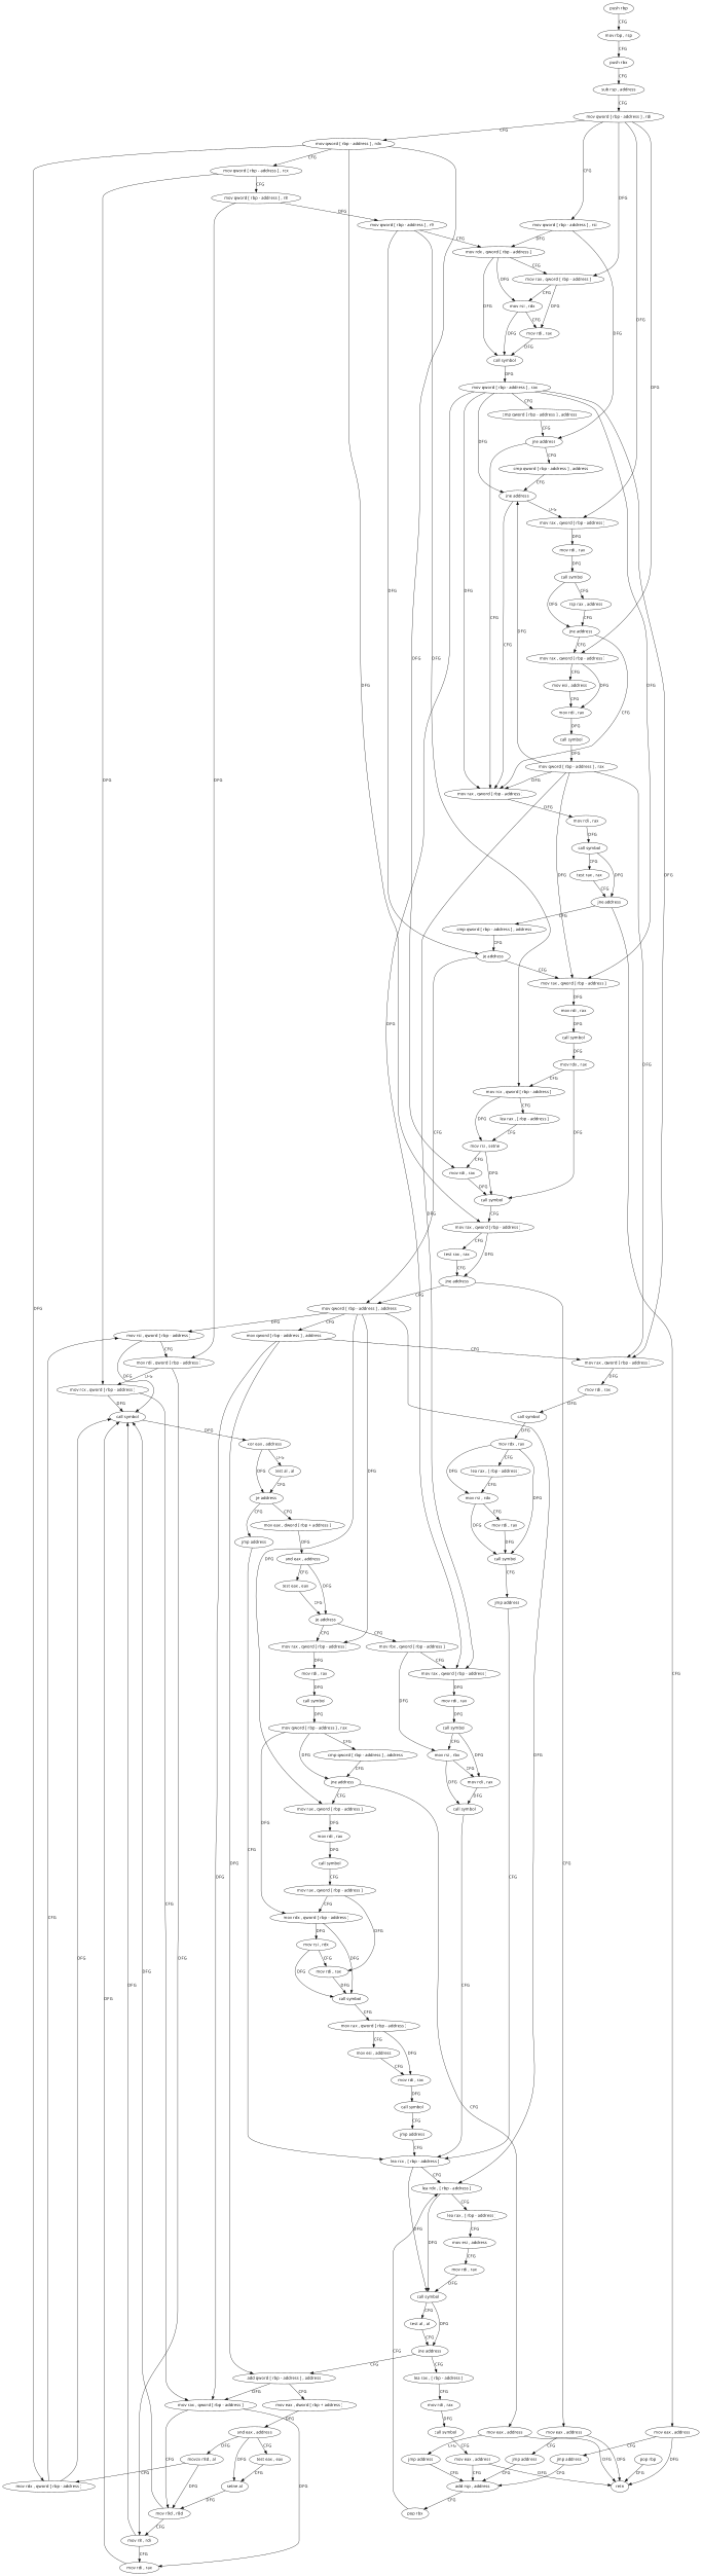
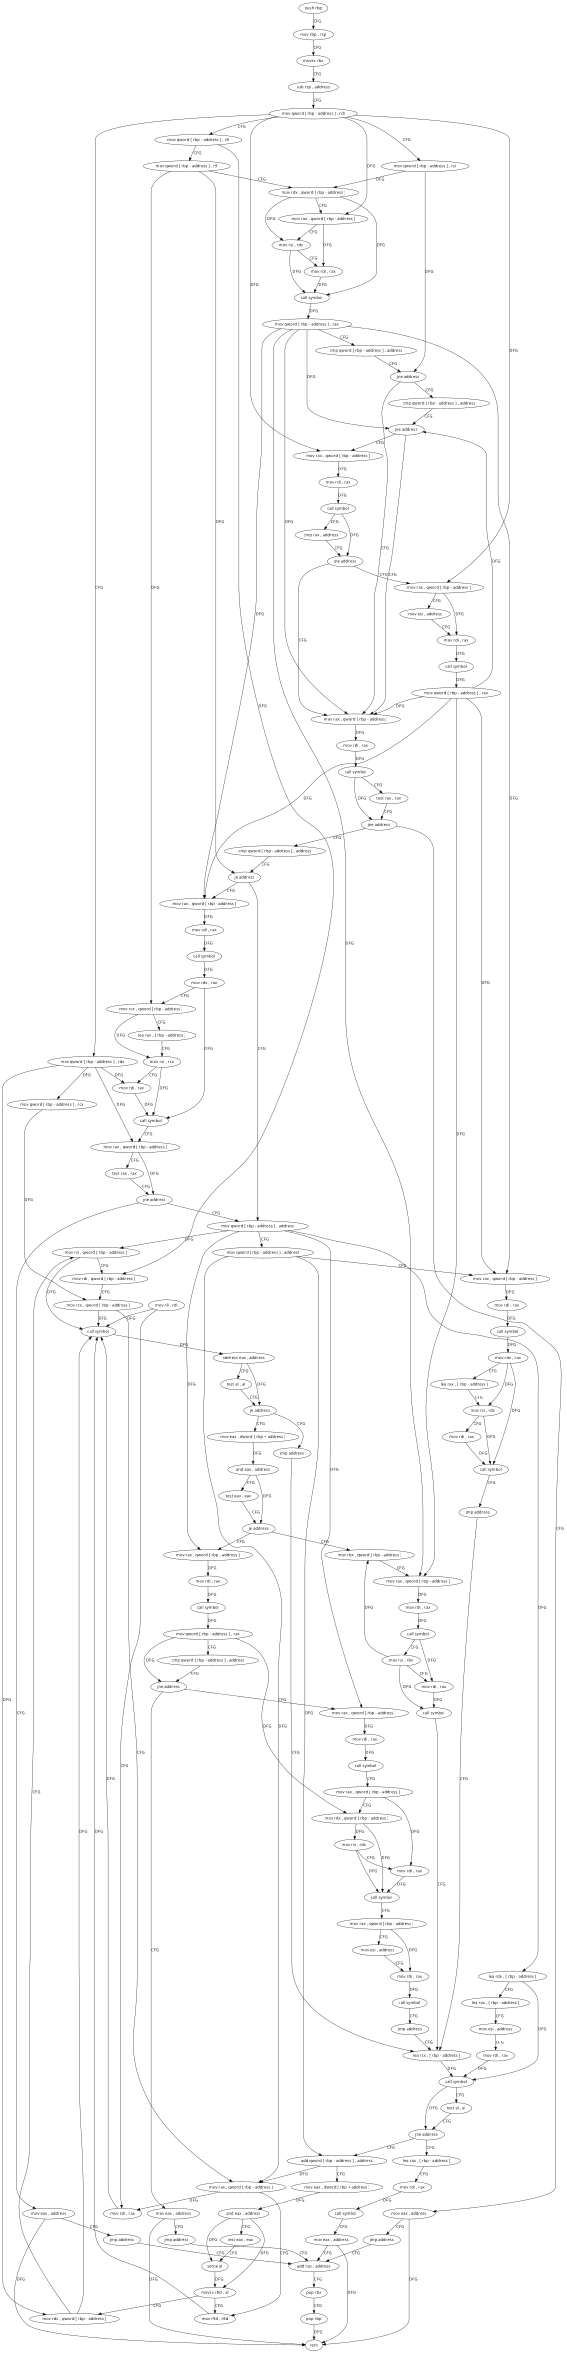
  digraph {
    fontname="Open Sans"
    node [fontname="Open Sans"]
    edge [fontname="Open Sans"]
    n1 [label="push rbp"]
    n2 [label="mov rbp , rsp"]
-   n3 [label="push rbx"]
+   n3 [label="movzx rbx"]
    n4 [label="sub rsp , address"]
    n5 [label="mov qword [ rbp - address ] , rdi"]
    n6 [label="mov qword [ rbp - address ] , rsi"]
    n7 [label="mov rax , qword [ rbp - address ]"]
    n8 [label="mov rax , qword [ rbp - address ]"]
    n9 [label="mov rax , qword [ rbp - address ]"]
    n10 [label="mov qword [ rbp - address ] , rdx"]
    n11 [label="mov rdx , qword [ rbp - address ]"]
    n12 [label="jne address"]
    n13 [label="mov rsi , rdx"]
    n14 [label="mov rdi , rax"]
    n15 [label="mov rdi , rax"]
    n16 [label="mov esi , address"]
    n17 [label="mov rdi , rax"]
    n18 [label="mov qword [ rbp - address ] , rcx"]
    n19 [label="mov rdi , rax"]
    n20 [label="mov rax , qword [ rbp - address ]"]
    n21 [label="mov rdx , qword [ rbp - address ]"]
    n22 [label="call symbol"]
    n23 [label="mov rax , qword [ rbp - address ]"]
    n24 [label="cmp qword [ rbp - address ] , address"]
    n25 [label="mov qword [ rbp - address ] , r8"]
    n26 [label="mov rcx , qword [ rbp - address ]"]
    n27 [label="call symbol"]
    n28 [label="test rax , rax"]
    n29 [label="jne address"]
    n30 [label="mov rsi , qword [ rbp - address ]"]
    n31 [label="call symbol"]
    n32 [label="mov qword [ rbp - address ] , r9"]
    n33 [label="mov rdi , qword [ rbp - address ]"]
    n34 [label="mov rax , qword [ rbp - address ]"]
    n35 [label="je address"]
    n36 [label="mov rcx , qword [ rbp - address ]"]
    n37 [label="mov r8 , rdi"]
    n38 [label="mov rax , qword [ rbp - address ]"]
    n39 [label="mov qword [ rbp - address ] , address"]
    n40 [label="lea rax , [ rbp - address ]"]
-   n41 [label="mov rsi , setne"]
+   n41 [label="mov rsi , rcx"]
    n42 [label="mov qword [ rbp - address ] , rax"]
    n43 [label="cmp qword [ rbp - address ] , address"]
    n44 [label="jne address"]
    n45 [label="mov rax , qword [ rbp - address ]"]
    n46 [label="mov rax , qword [ rbp - address ]"]
    n47 [label="mov rdi , rax"]
    n48 [label="mov rdi , rax"]
    n49 [label="mov rdi , rax"]
    n50 [label="mov rdi , rax"]
    n51 [label="call symbol"]
    n52 [label="test rax , rax"]
    n53 [label="jne address"]
    n54 [label="cmp qword [ rbp - address ] , address"]
    n55 [label="mov eax , address"]
    n56 [label="jmp address"]
    n57 [label=retn]
    n58 [label="add rsp , address"]
    n59 [label="call symbol"]
    n60 [label="mov qword [ rbp - address ] , address"]
    n61 [label="lea rdx , [ rbp - address ]"]
    n62 [label="mov rax , qword [ rbp - address ]"]
    n63 [label="mov rax , qword [ rbp - address ]"]
    n64 [label="add qword [ rbp - address ] , address"]
    n65 [label="call symbol"]
    n66 [label="lea rax , [ rbp - address ]"]
    n67 [label="mov rdi , rax"]
    n68 [label="mov rdi , rax"]
    n69 [label="call symbol"]
    n70 [label="pop rbx"]
    n71 [label="pop rbp"]
-   n72 [label="rsp rax , address"]
+   n72 [label="cmp rax , address"]
    n73 [label="jne address"]
    n74 [label="call symbol"]
    n75 [label="mov eax , dword [ rbp + address ]"]
    n76 [label="mov r9d , r8d"]
    n77 [label="mov rdi , rax"]
    n78 [label="call symbol"]
    n79 [label="mov rdx , rax"]
    n80 [label="lea rax , [ rbp - address ]"]
    n81 [label="mov rsi , rdx"]
    n82 [label="call symbol"]
    n83 [label="mov rdi , rax"]
    n84 [label="jmp address"]
    n85 [label="lea rcx , [ rbp - address ]"]
    n86 [label="test al , al"]
    n87 [label="jne address"]
    n88 [label="mov rdx , rax"]
    n89 [label="mov eax , address"]
    n90 [label="jmp address"]
    n91 [label="mov qword [ rbp - address ] , rax"]
    n92 [label="mov esi , address"]
    n93 [label="mov rdi , rax"]
    n94 [label="lea rax , [ rbp - address ]"]
    n95 [label="mov rdi , rax"]
    n96 [label="and eax , address"]
    n97 [label="call symbol"]
    n98 [label="test eax , eax"]
    n99 [label="setne al"]
    n100 [label="movzx r8d , al"]
-   n101 [label="xor eax , address"]
+   n101 [label="address eax , address"]
    n102 [label="test al , al"]
    n103 [label="je address"]
    n104 [label="mov eax , dword [ rbp + address ]"]
    n105 [label="jmp address"]
    n106 [label="and eax , address"]
    n107 [label="test eax , eax"]
    n108 [label="je address"]
    n109 [label="mov eax , address"]
    n110 [label="mov rbx , qword [ rbp - address ]"]
    n111 [label="mov rsi , rbx"]
    n112 [label="mov rdi , rax"]
    n113 [label="call symbol"]
    n114 [label="call symbol"]
    n115 [label="call symbol"]
    n116 [label="mov qword [ rbp - address ] , rax"]
    n117 [label="cmp qword [ rbp - address ] , address"]
    n118 [label="jne address"]
    n119 [label="mov rdx , qword [ rbp - address ]"]
    n120 [label="mov eax , address"]
    n121 [label="mov rsi , rdx"]
    n122 [label="call symbol"]
    n123 [label="jmp address"]
    n124 [label="call symbol"]
    n125 [label="mov rax , qword [ rbp - address ]"]
    n126 [label="mov rdi , rax"]
    n127 [label="mov rax , qword [ rbp - address ]"]
    n128 [label="mov esi , address"]
    n129 [label="mov rdi , rax"]
    n130 [label="call symbol"]
    n131 [label="jmp address"]
    n1 -> n2 [label=CFG]
    n2 -> n3 [label=CFG]
    n3 -> n4 [label=CFG]
    n4 -> n5 [label=CFG]
    n5 -> n6 [label=CFG]
    n5 -> n7 [label=DFG]
    n5 -> n8 [label=DFG]
    n5 -> n9 [label=DFG]
    n5 -> n10 [label=CFG]
    n6 -> n11 [label=DFG]
    n6 -> n12 [label=DFG]
    n7 -> n13 [label=CFG]
    n7 -> n14 [label=DFG]
    n8 -> n15 [label=DFG]
    n9 -> n16 [label=CFG]
    n9 -> n17 [label=DFG]
-   n10 -> n18 [label=CFG]
+   n10 -> n18 [label=DFG]
    n10 -> n19 [label=DFG]
    n10 -> n20 [label=DFG]
    n10 -> n21 [label=DFG]
    n11 -> n7 [label=CFG]
    n11 -> n13 [label=DFG]
    n11 -> n22 [label=DFG]
    n12 -> n23 [label=CFG]
    n12 -> n24 [label=CFG]
    n13 -> n14 [label=CFG]
    n13 -> n22 [label=DFG]
    n14 -> n22 [label=DFG]
    n15 -> n59 [label=DFG]
    n16 -> n17 [label=CFG]
    n17 -> n74 [label=DFG]
-   n18 -> n25 [label=CFG]
+   n5 -> n25 [label=CFG]
    n18 -> n26 [label=DFG]
    n19 -> n27 [label=DFG]
    n20 -> n28 [label=CFG]
    n20 -> n29 [label=DFG]
    n21 -> n30 [label=CFG]
    n21 -> n31 [label=DFG]
    n22 -> n42 [label=DFG]
    n23 -> n47 [label=DFG]
    n24 -> n44 [label=CFG]
-   n25 -> n32 [label=DFG]
+   n25 -> n32 [label=CFG]
    n25 -> n33 [label=DFG]
    n26 -> n31 [label=DFG]
    n26 -> n34 [label=CFG]
    n27 -> n20 [label=CFG]
    n28 -> n29 [label=CFG]
    n29 -> n39 [label=CFG]
    n29 -> n89 [label=CFG]
    n30 -> n31 [label=DFG]
    n30 -> n33 [label=CFG]
    n31 -> n101 [label=DFG]
    n32 -> n11 [label=CFG]
    n32 -> n35 [label=DFG]
    n32 -> n36 [label=DFG]
    n33 -> n26 [label=CFG]
-   n33 -> n37 [label=DFG]
    n34 -> n76 [label=CFG]
    n34 -> n77 [label=DFG]
    n35 -> n38 [label=CFG]
    n35 -> n39 [label=CFG]
    n36 -> n40 [label=CFG]
    n36 -> n41 [label=DFG]
    n37 -> n31 [label=DFG]
    n37 -> n77 [label=CFG]
    n38 -> n48 [label=DFG]
    n39 -> n30 [label=DFG]
    n39 -> n60 [label=CFG]
    n39 -> n61 [label=DFG]
    n39 -> n62 [label=DFG]
    n39 -> n63 [label=DFG]
    n40 -> n41 [label=CFG]
    n41 -> n19 [label=CFG]
    n41 -> n27 [label=DFG]
    n42 -> n23 [label=DFG]
    n42 -> n38 [label=DFG]
    n42 -> n43 [label=CFG]
    n42 -> n44 [label=DFG]
    n42 -> n45 [label=DFG]
    n42 -> n46 [label=DFG]
    n43 -> n12 [label=CFG]
    n44 -> n8 [label=CFG]
    n44 -> n23 [label=CFG]
    n45 -> n49 [label=DFG]
    n46 -> n50 [label=DFG]
    n47 -> n51 [label=DFG]
    n48 -> n69 [label=DFG]
    n49 -> n78 [label=DFG]
    n50 -> n115 [label=DFG]
    n51 -> n52 [label=CFG]
    n51 -> n53 [label=DFG]
    n52 -> n53 [label=CFG]
    n53 -> n54 [label=CFG]
    n53 -> n55 [label=CFG]
    n54 -> n35 [label=CFG]
    n55 -> n56 [label=CFG]
    n55 -> n57 [label=DFG]
    n56 -> n58 [label=CFG]
    n58 -> n70 [label=CFG]
    n59 -> n72 [label=CFG]
    n59 -> n73 [label=DFG]
    n60 -> n34 [label=DFG]
    n60 -> n45 [label=CFG]
    n60 -> n64 [label=DFG]
    n61 -> n65 [label=DFG]
    n61 -> n66 [label=CFG]
    n62 -> n67 [label=DFG]
    n63 -> n68 [label=DFG]
    n64 -> n34 [label=DFG]
    n64 -> n75 [label=CFG]
    n65 -> n86 [label=CFG]
    n65 -> n87 [label=DFG]
    n66 -> n92 [label=CFG]
    n67 -> n114 [label=DFG]
    n68 -> n124 [label=DFG]
    n69 -> n88 [label=DFG]
-   n70 -> n61 [label=CFG]
-   n71 -> n57 [label=CFG]
+   n70 -> n71 [label=CFG]
+   n71 -> n57 [label=DFG]
    n72 -> n73 [label=CFG]
    n73 -> n9 [label=CFG]
    n73 -> n23 [label=CFG]
    n74 -> n91 [label=DFG]
    n75 -> n96 [label=DFG]
    n76 -> n31 [label=DFG]
-   n76 -> n37 [label=CFG]
    n77 -> n31 [label=DFG]
    n78 -> n79 [label=DFG]
    n79 -> n80 [label=CFG]
    n79 -> n81 [label=DFG]
    n79 -> n82 [label=DFG]
    n80 -> n81 [label=CFG]
    n81 -> n82 [label=DFG]
    n81 -> n83 [label=CFG]
    n82 -> n84 [label=CFG]
    n83 -> n82 [label=DFG]
    n84 -> n85 [label=CFG]
-   n85 -> n61 [label=CFG]
    n85 -> n65 [label=DFG]
    n86 -> n87 [label=CFG]
    n87 -> n64 [label=CFG]
    n87 -> n94 [label=CFG]
    n88 -> n27 [label=DFG]
    n88 -> n36 [label=CFG]
    n89 -> n57 [label=DFG]
    n89 -> n90 [label=CFG]
    n90 -> n58 [label=CFG]
    n91 -> n23 [label=DFG]
    n91 -> n38 [label=DFG]
    n91 -> n44 [label=DFG]
    n91 -> n45 [label=DFG]
    n91 -> n46 [label=DFG]
    n92 -> n93 [label=CFG]
    n93 -> n65 [label=DFG]
    n94 -> n95 [label=CFG]
    n95 -> n97 [label=DFG]
    n96 -> n98 [label=CFG]
    n96 -> n99 [label=DFG]
    n96 -> n100 [label=DFG]
    n97 -> n109 [label=CFG]
    n98 -> n99 [label=CFG]
-   n99 -> n76 [label=DFG]
+   n99 -> n100 [label=DFG]
    n100 -> n21 [label=CFG]
-   n100 -> n76 [label=DFG]
+   n100 -> n76 [label=CFG]
    n101 -> n102 [label=CFG]
    n101 -> n103 [label=DFG]
    n102 -> n103 [label=CFG]
    n103 -> n104 [label=CFG]
    n103 -> n105 [label=CFG]
    n104 -> n106 [label=DFG]
    n105 -> n85 [label=CFG]
    n106 -> n107 [label=CFG]
    n106 -> n108 [label=DFG]
    n107 -> n108 [label=CFG]
    n108 -> n62 [label=CFG]
    n108 -> n110 [label=CFG]
    n109 -> n57 [label=DFG]
    n109 -> n58 [label=CFG]
    n110 -> n46 [label=CFG]
-   n110 -> n111 [label=DFG]
+   n111 -> n110 [label=DFG]
    n111 -> n112 [label=CFG]
    n111 -> n113 [label=DFG]
    n112 -> n113 [label=DFG]
    n113 -> n85 [label=CFG]
    n114 -> n116 [label=DFG]
    n115 -> n111 [label=CFG]
    n115 -> n112 [label=DFG]
    n116 -> n117 [label=CFG]
    n116 -> n118 [label=DFG]
    n116 -> n119 [label=DFG]
    n117 -> n118 [label=CFG]
    n118 -> n63 [label=CFG]
    n118 -> n120 [label=CFG]
    n119 -> n121 [label=DFG]
    n119 -> n122 [label=DFG]
    n120 -> n57 [label=DFG]
    n120 -> n123 [label=CFG]
    n121 -> n122 [label=DFG]
    n121 -> n126 [label=CFG]
    n122 -> n127 [label=CFG]
    n123 -> n58 [label=CFG]
    n124 -> n125 [label=CFG]
    n125 -> n119 [label=CFG]
    n125 -> n126 [label=DFG]
    n126 -> n122 [label=DFG]
    n127 -> n128 [label=CFG]
    n127 -> n129 [label=DFG]
    n128 -> n129 [label=CFG]
    n129 -> n130 [label=DFG]
    n130 -> n131 [label=CFG]
    n131 -> n85 [label=CFG]
  }
